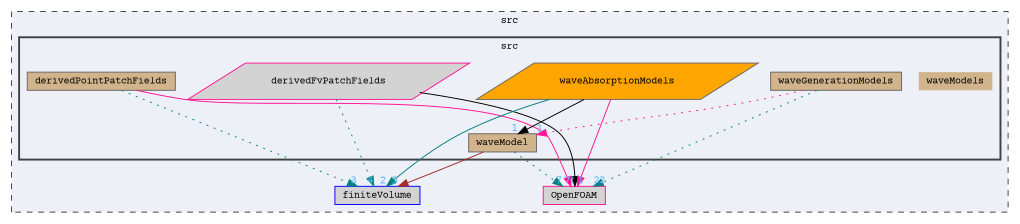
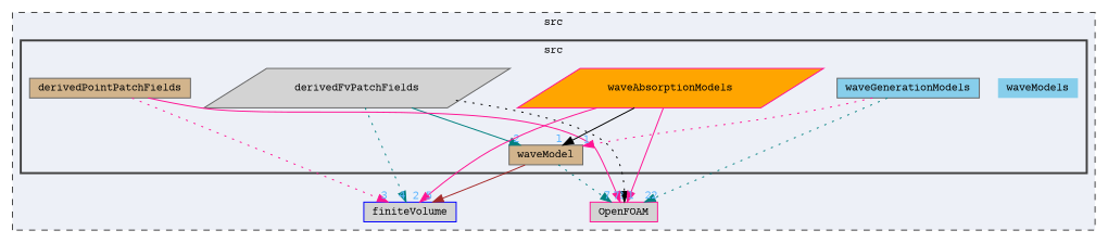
  digraph {
    compound=true
    fontname="Courier Prime"
    node [color=gray40 fillcolor=lightgrey fontname="Courier Prime" fontsize=10 shape=box style=filled]
    edge [color=teal fontcolor=steelblue1 fontname="Courier Prime" fontsize=10 headlabel=2 labeldistance=1.5 labelfontname=Helvetica labelfontsize=10 style=solid]
-   n1 [color=deeppink fillcolor=tan height=0.2 label=waveModels shape=plaintext width=0.4]
-   n2 [color=deeppink height=0.2 label=derivedFvPatchFields shape=parallelogram width=0.4]
+   n1 [color=deeppink fillcolor=skyblue height=0.2 label=waveModels shape=plaintext width=0.4]
+   n2 [height=0.2 label=derivedFvPatchFields shape=parallelogram width=0.4]
    n3 [fillcolor=tan height=0.2 label=derivedPointPatchFields width=0.4]
-   n4 [fillcolor=orange height=0.2 label=waveAbsorptionModels shape=parallelogram width=0.4]
-   n5 [fillcolor=tan height=0.2 label=waveGenerationModels width=0.4]
+   n4 [color=deeppink fillcolor=orange height=0.2 label=waveAbsorptionModels shape=parallelogram width=0.4]
+   n5 [fillcolor=skyblue height=0.2 label=waveGenerationModels width=0.4]
    n6 [fillcolor=tan height=0.2 label=waveModel width=0.4]
    n7 [color=blue height=0.2 label=finiteVolume width=0.4]
    n8 [color=deeppink height=0.2 label=OpenFOAM width=0.4]
    subgraph cluster_1 {
      bgcolor="#edf0f7"
      fontsize=10
      label=src
      pencolor=grey25
      style="filled,dashed"
      n7
      n8
      subgraph cluster_2 {
        bgcolor="#edf0f7"
        fontsize=10
        label=src
        pencolor=grey25
        style="filled,bold"
        n1
        n2
        n3
        n4
        n5
        n6
      }
    }
+   n2 -> n6
    n2 -> n7 [headlabel=4 style=dotted]
-   n2 -> n8 [color=black]
-   n3 -> n7 [headlabel=3 style=dotted]
+   n2 -> n8 [color=black style=dotted]
+   n3 -> n7 [color=deeppink headlabel=3 style=dotted]
    n3 -> n8 [color=deeppink headlabel=7]
    n4 -> n6 [color=black headlabel=1]
-   n4 -> n7
+   n4 -> n7 [color=deeppink]
    n4 -> n8 [color=deeppink headlabel=1]
    n5 -> n6 [color=deeppink headlabel=1 style=dotted]
    n5 -> n8 [headlabel=22 style=dotted]
    n6 -> n7 [color=brown headlabel=5]
    n6 -> n8 [headlabel=7 style=dotted]
  }
